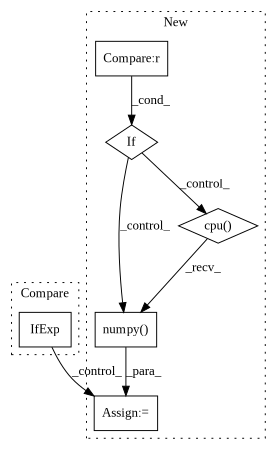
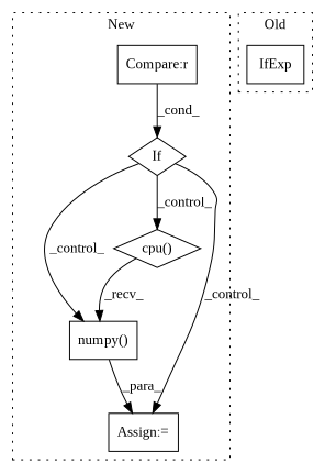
  digraph {
    fontname="Liberation Serif"
    node [a=75 fontname="Liberation Serif" l=3 s=3740 shape=box]
    edge [fontname="Liberation Serif"]
    n1 [l=28 label="numpy()"]
    n2 [a=68 label="Assign:=" s=3737]
    n3 [a=96 label=If s=3541 shape=diamond]
    n4 [l=20 label="cpu()" shape=diamond]
    n5 [a=40 l=17 label="Compare:r" s=3544]
    n6 [a=51 l="4,6" label=IfExp s="4501,4510"]
    subgraph cluster_1 {
      label=New
      style=dotted
      n1
      n2
      n3
      n4
      n5
    }
    subgraph cluster_2 {
-     label=Compare
+     label=Old
      style=dotted
      n6
    }
    n1 -> n2 [label=_para_]
    n3 -> n1 [label=_control_]
-   n6 -> n2 [label=_control_]
+   n3 -> n2 [label=_control_]
    n3 -> n4 [label=_control_]
    n4 -> n1 [label=_recv_]
    n5 -> n3 [label=_cond_]
  }
